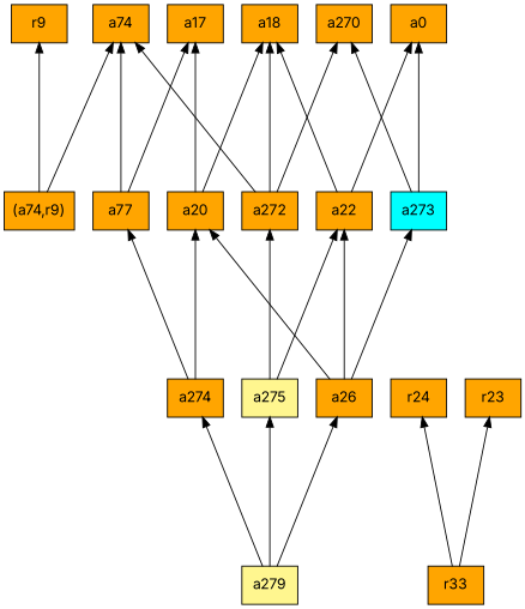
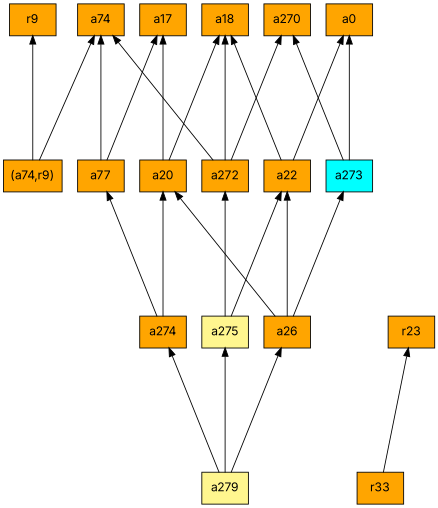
  digraph {
    fontname=Inter
    rankdir=BT
    ranksep=2.0
    node [fillcolor=orange fontname=Inter shape=record style=filled]
    edge [fontname=Inter]
    n1 [label="{a74}"]
    n2 [fillcolor=khaki1 label="{a279}"]
    n3 [fillcolor=khaki1 label="{a275}"]
    n4 [label="{a26}"]
    n5 [label="{a274}"]
    n6 [label="{a22}"]
    n7 [label="{a272}"]
    n8 [label="{a20}"]
    n9 [fillcolor=cyan label="{a273}"]
    n10 [label="{a77}"]
    n11 [label="{(a74,r9)}"]
    n12 [label="{r9}"]
    n13 [label="{a17}"]
    n14 [label="{a18}"]
    n15 [label="{a0}"]
-   n16 [label="{r24}"]
    n17 [label="{r23}"]
    n18 [label="{a270}"]
    n19 [label="{r33}"]
    n2 -> n3
    n2 -> n4
    n2 -> n5
    n3 -> n6
    n3 -> n7
    n4 -> n6
    n4 -> n8
    n4 -> n9
    n5 -> n8
    n5 -> n10
    n6 -> n14
    n6 -> n15
    n7 -> n1
    n7 -> n14
    n7 -> n18
    n8 -> n13
    n8 -> n14
    n9 -> n15
    n9 -> n18
    n10 -> n1
    n10 -> n13
    n11 -> n1
    n11 -> n12
-   n19 -> n16
    n19 -> n17
  }
